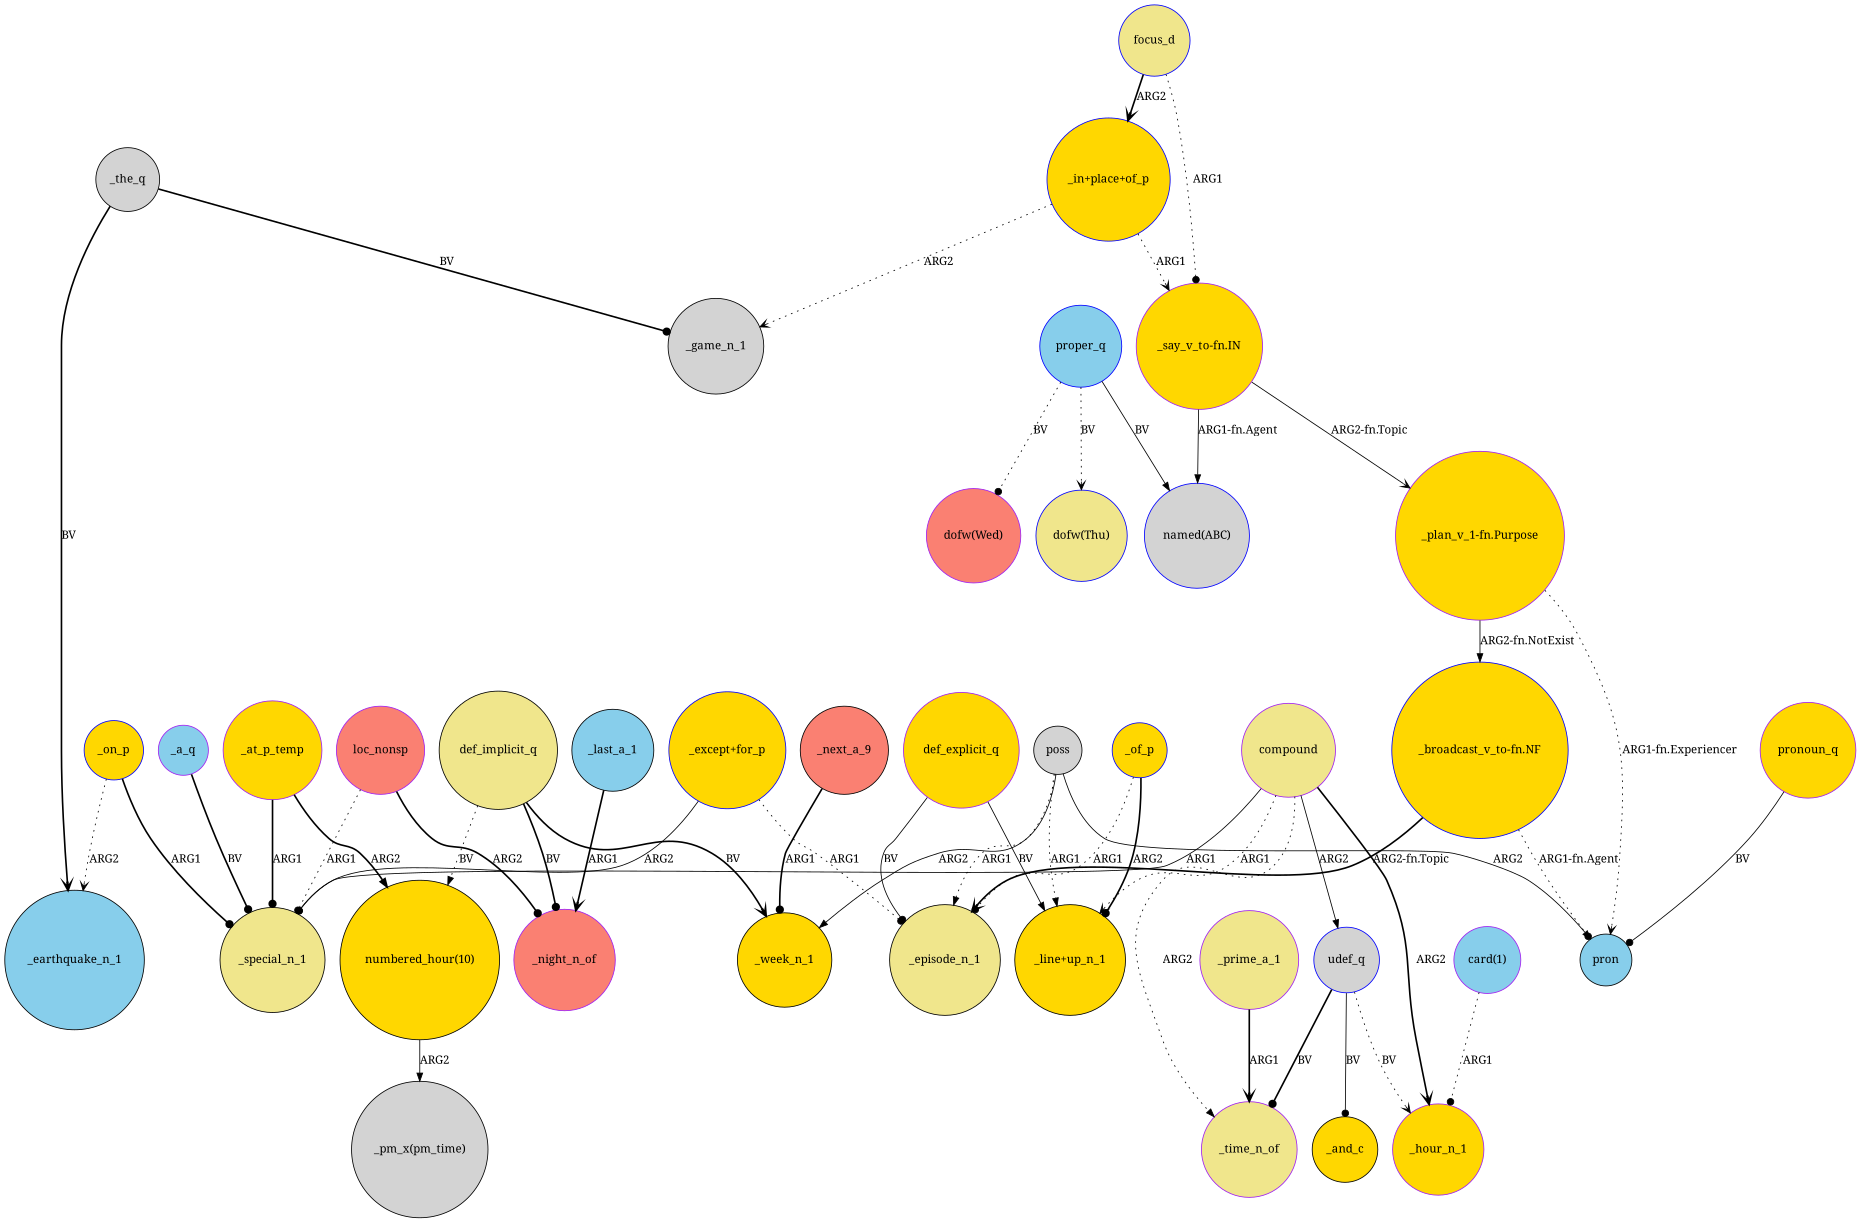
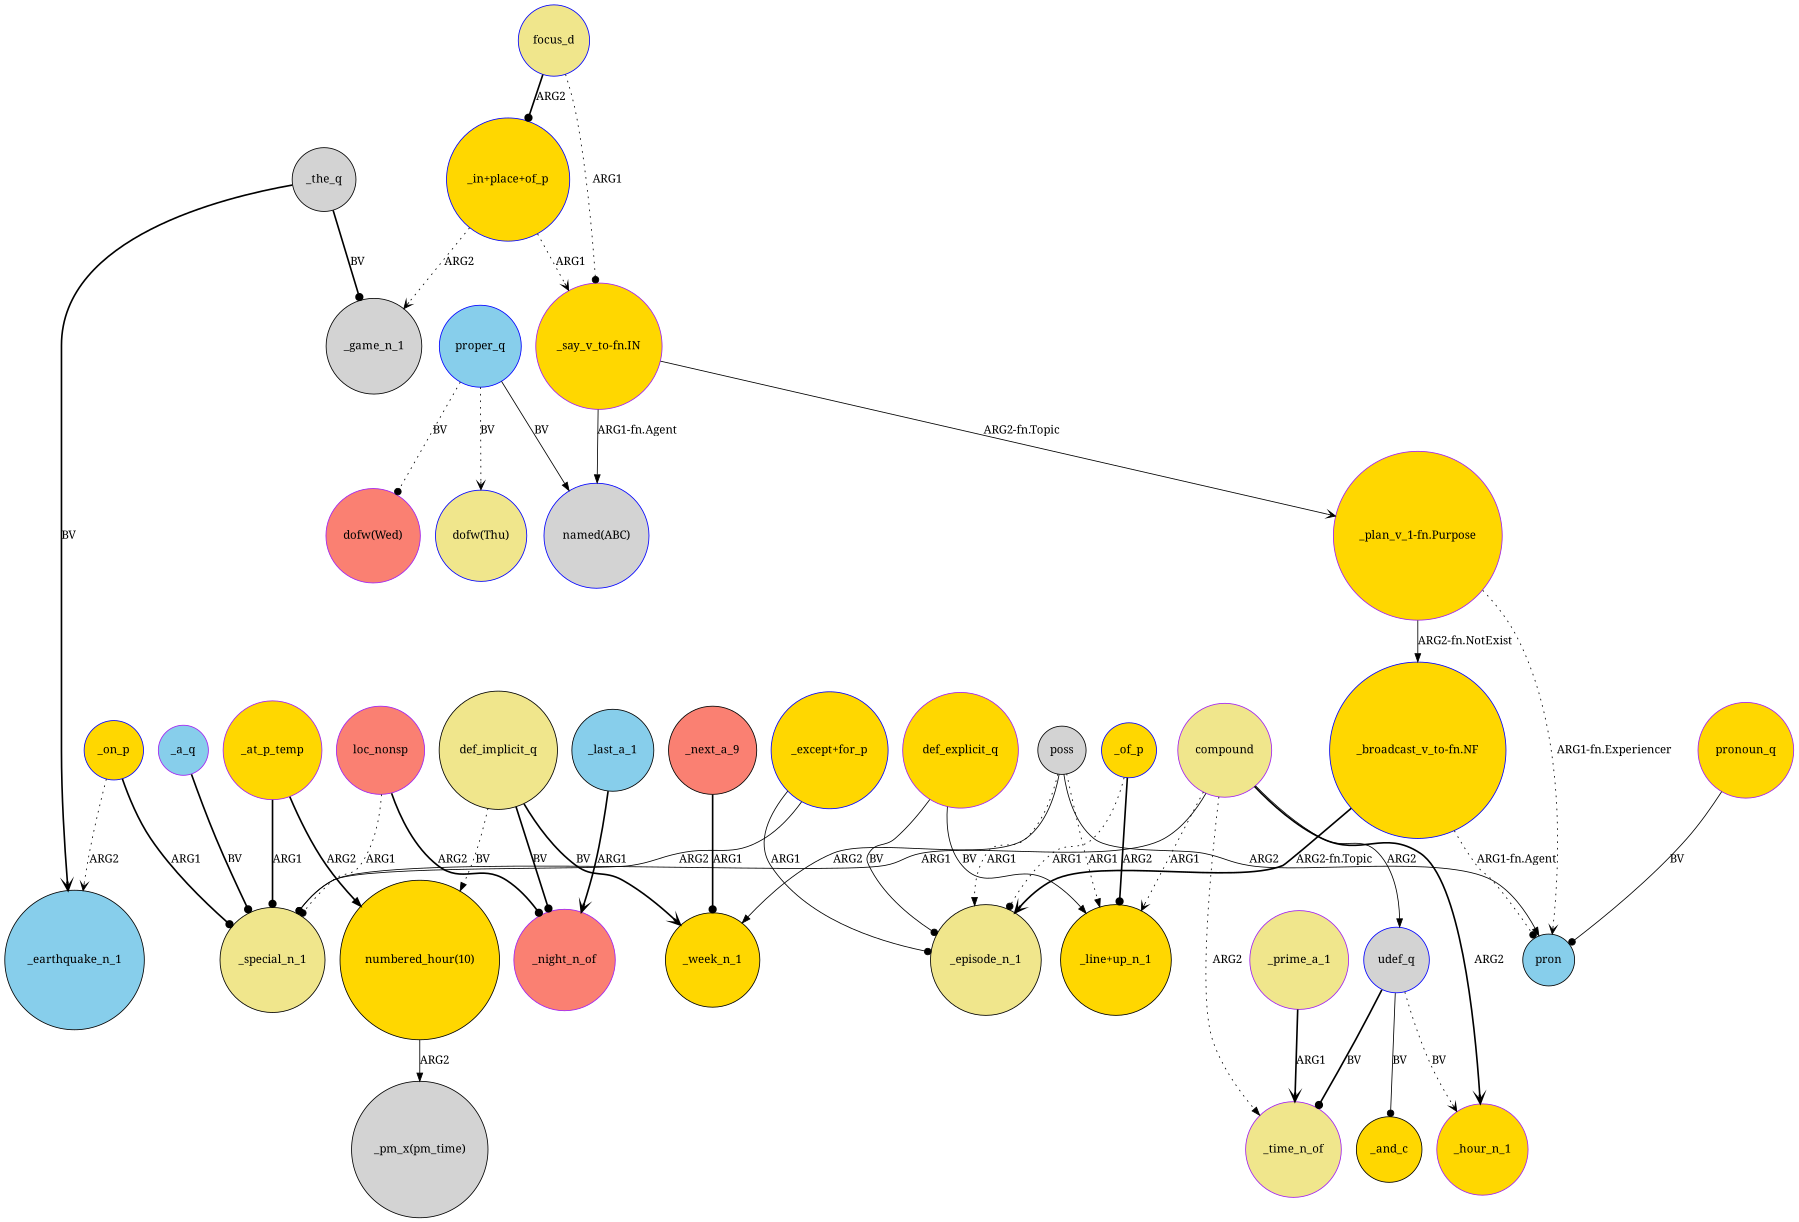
  digraph {
    fontname="Noto Serif"
    node [color=black fillcolor=gold fontname="Noto Serif" shape=circle style=filled]
    edge [arrowhead=dot fontname="Noto Serif" style=dotted]
    _the_q [fillcolor=lightgrey]
    _earthquake_n_1 [fillcolor=skyblue]
    _game_n_1 [fillcolor=lightgrey]
    _prime_a_1 [color=purple fillcolor=khaki]
    _time_n_of [color=purple fillcolor=khaki]
    _of_p [color=blue]
    _episode_n_1 [fillcolor=khaki]
    "_line+up_n_1"
    "_broadcast_v_to-fn.NF" [color=blue]
    pron [fillcolor=skyblue]
    def_implicit_q [fillcolor=khaki]
    _night_n_of [color=purple fillcolor=salmon]
    _week_n_1
    "numbered_hour(10)"
    "_pm_x(pm_time)" [fillcolor=lightgrey]
    poss [fillcolor=lightgrey]
    _at_p_temp [color=purple]
    _special_n_1 [fillcolor=khaki]
    def_explicit_q [color=purple]
    "_plan_v_1-fn.Purpose" [color=purple]
    udef_q [color=blue fillcolor=lightgrey]
    _hour_n_1 [color=purple]
    _and_c
    "_say_v_to-fn.IN" [color=purple]
    "named(ABC)" [color=blue fillcolor=lightgrey]
    "_except+for_p" [color=blue]
    compound [color=purple fillcolor=khaki]
-   "card(1)" [color=purple fillcolor=skyblue]
    pronoun_q [color=purple]
    _a_q [color=purple fillcolor=skyblue]
    focus_d [color=blue fillcolor=khaki]
    "_in+place+of_p" [color=blue]
    proper_q [color=blue fillcolor=skyblue]
    "dofw(Wed)" [color=purple fillcolor=salmon]
    "dofw(Thu)" [color=blue fillcolor=khaki]
    _on_p [color=blue]
    n37 [fillcolor=salmon label=_next_a_9]
    loc_nonsp [color=purple fillcolor=salmon]
    _last_a_1 [fillcolor=skyblue]
    _the_q -> _earthquake_n_1 [arrowhead=vee label=BV style=bold]
    _the_q -> _game_n_1 [label=BV style=bold]
    _prime_a_1 -> _time_n_of [arrowhead=vee label=ARG1 style=bold]
    _of_p -> _episode_n_1 [label=ARG1]
    _of_p -> "_line+up_n_1" [label=ARG2 style=bold]
    "_broadcast_v_to-fn.NF" -> _episode_n_1 [arrowhead=vee label="ARG2-fn.Topic" style=bold]
    "_broadcast_v_to-fn.NF" -> pron [label="ARG1-fn.Agent"]
    def_implicit_q -> _night_n_of [label=BV style=bold]
    def_implicit_q -> _week_n_1 [arrowhead=vee label=BV style=bold]
    def_implicit_q -> "numbered_hour(10)" [arrowhead=normal label=BV]
    "numbered_hour(10)" -> "_pm_x(pm_time)" [arrowhead=normal label=ARG2 style=solid]
    poss -> _episode_n_1 [arrowhead=normal label=ARG1]
    poss -> "_line+up_n_1" [arrowhead=normal label=ARG1]
    poss -> pron [arrowhead=normal label=ARG2 style=solid]
    poss -> _week_n_1 [arrowhead=normal label=ARG2 style=solid]
    _at_p_temp -> "numbered_hour(10)" [arrowhead=normal label=ARG2 style=bold]
    _at_p_temp -> _special_n_1 [label=ARG1 style=bold]
    def_explicit_q -> _episode_n_1 [label=BV style=solid]
    def_explicit_q -> "_line+up_n_1" [arrowhead=normal label=BV style=solid]
    "_plan_v_1-fn.Purpose" -> "_broadcast_v_to-fn.NF" [arrowhead=normal label="ARG2-fn.NotExist" style=solid]
    "_plan_v_1-fn.Purpose" -> pron [arrowhead=vee label="ARG1-fn.Experiencer"]
    udef_q -> _time_n_of [label=BV style=bold]
    udef_q -> _hour_n_1 [arrowhead=vee label=BV]
    udef_q -> _and_c [label=BV style=solid]
    "_say_v_to-fn.IN" -> "_plan_v_1-fn.Purpose" [arrowhead=vee label="ARG2-fn.Topic" style=solid]
    "_say_v_to-fn.IN" -> "named(ABC)" [arrowhead=normal label="ARG1-fn.Agent" style=solid]
-   "_except+for_p" -> _episode_n_1 [label=ARG1]
+   "_except+for_p" -> _episode_n_1 [label=ARG1 style=solid]
    "_except+for_p" -> _special_n_1 [label=ARG2 style=solid]
    compound -> _time_n_of [arrowhead=normal label=ARG2]
    compound -> "_line+up_n_1" [arrowhead=vee label=ARG1]
    compound -> _special_n_1 [label=ARG1 style=solid]
    compound -> udef_q [arrowhead=normal label=ARG2 style=solid]
    compound -> _hour_n_1 [arrowhead=vee label=ARG2 style=bold]
-   "card(1)" -> _hour_n_1 [label=ARG1]
    pronoun_q -> pron [label=BV style=solid]
    _a_q -> _special_n_1 [label=BV style=bold]
    focus_d -> "_say_v_to-fn.IN" [label=ARG1]
-   focus_d -> "_in+place+of_p" [arrowhead=vee label=ARG2 style=bold]
+   focus_d -> "_in+place+of_p" [label=ARG2 style=bold]
    "_in+place+of_p" -> _game_n_1 [arrowhead=vee label=ARG2]
    "_in+place+of_p" -> "_say_v_to-fn.IN" [arrowhead=vee label=ARG1]
    proper_q -> "named(ABC)" [arrowhead=normal label=BV style=solid]
    proper_q -> "dofw(Wed)" [label=BV]
    proper_q -> "dofw(Thu)" [arrowhead=vee label=BV]
    _on_p -> _earthquake_n_1 [arrowhead=vee label=ARG2]
    _on_p -> _special_n_1 [label=ARG1 style=bold]
    n37 -> _week_n_1 [label=ARG1 style=bold]
    loc_nonsp -> _night_n_of [label=ARG2 style=bold]
    loc_nonsp -> _special_n_1 [label=ARG1]
    _last_a_1 -> _night_n_of [arrowhead=vee label=ARG1 style=bold]
  }
